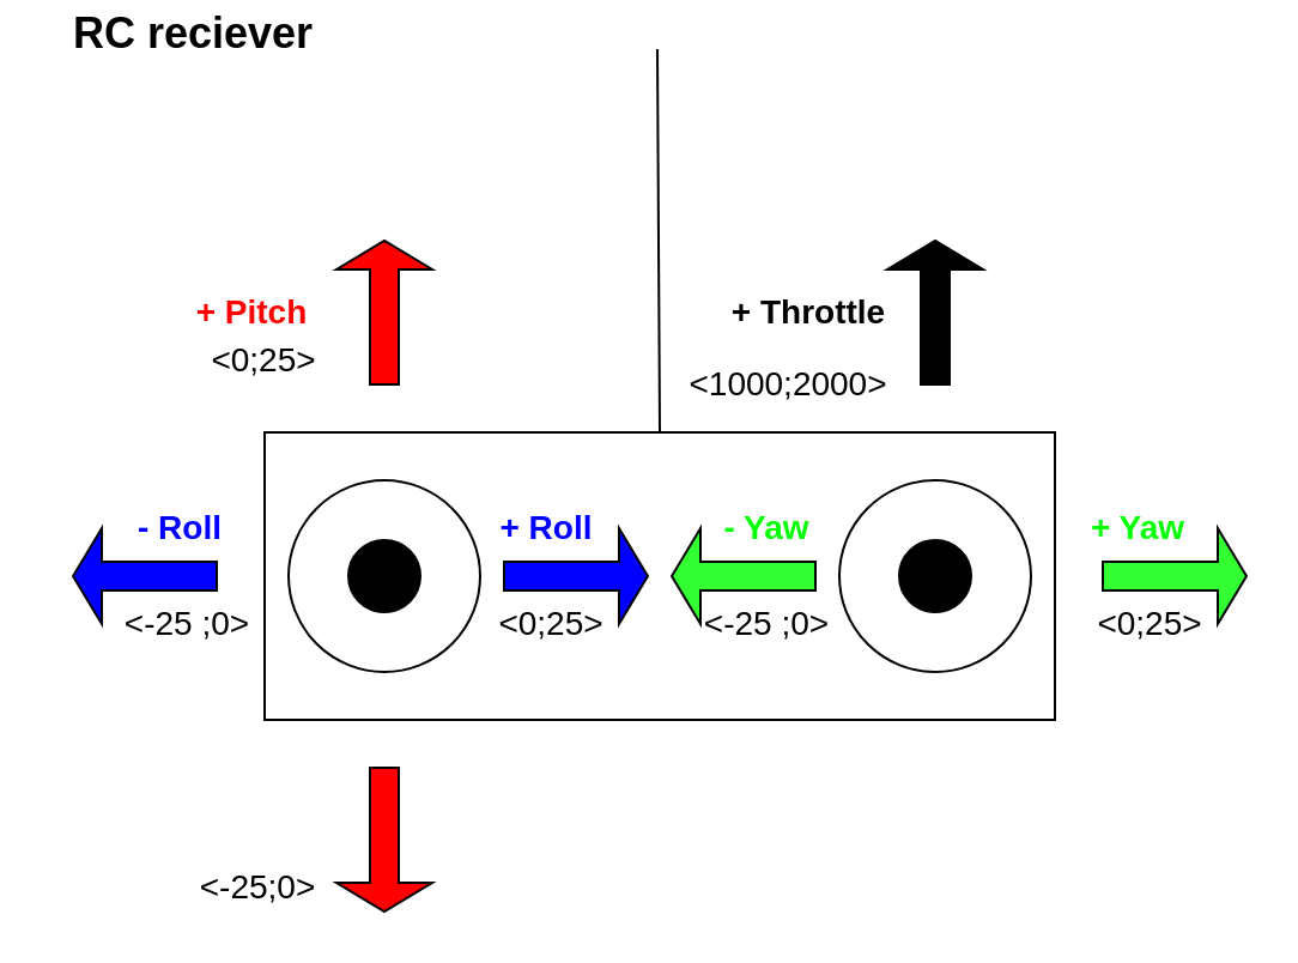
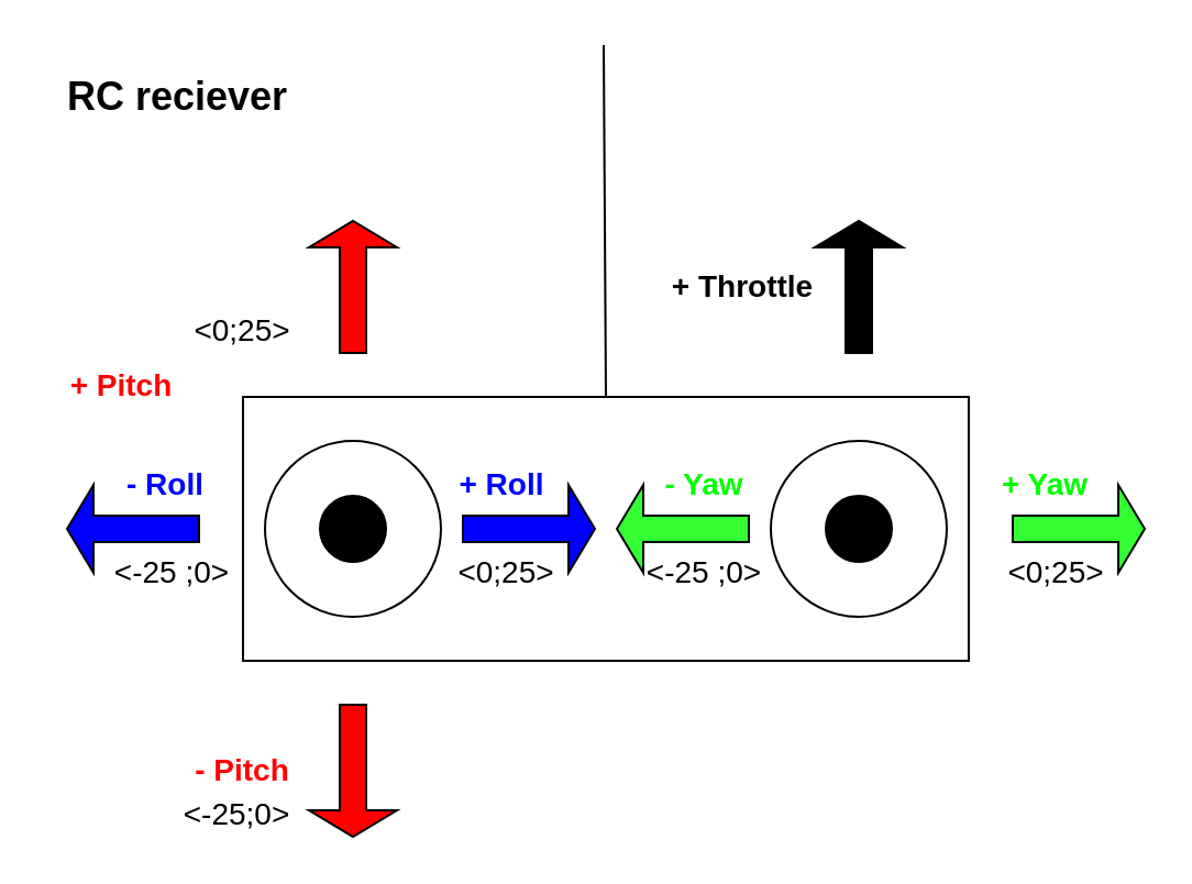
  <mxCell id="0" />
  <mxCell id="1" parent="0" />
  <mxCell id="2" value="" style="rounded=0;whiteSpace=wrap;html=1;fontSize=14;fontStyle=1" vertex="1" parent="1"><mxGeometry x="110" y="180" width="330" height="120" as="geometry" /></mxCell>
  <mxCell id="3" value="" style="endArrow=none;html=1;entryX=0.5;entryY=0;entryDx=0;entryDy=0;" edge="1" parent="1" target="2"><mxGeometry width="50" height="50" relative="1" as="geometry"><mxPoint x="274" y="20" as="sourcePoint" /><mxPoint x="160" y="320" as="targetPoint" /></mxGeometry></mxCell>
  <mxCell id="4" value="" style="ellipse;whiteSpace=wrap;html=1;aspect=fixed;fontSize=14;fontStyle=1" vertex="1" parent="1"><mxGeometry x="120" y="200" width="80" height="80" as="geometry" /></mxCell>
  <mxCell id="5" value="" style="ellipse;whiteSpace=wrap;html=1;aspect=fixed;fontSize=14;fontStyle=1" vertex="1" parent="1"><mxGeometry x="350" y="200" width="80" height="80" as="geometry" /></mxCell>
  <mxCell id="6" value="" style="ellipse;whiteSpace=wrap;html=1;aspect=fixed;fillColor=#000000;fontSize=14;fontStyle=1" vertex="1" parent="1"><mxGeometry x="145" y="225" width="30" height="30" as="geometry" /></mxCell>
  <mxCell id="7" value="" style="ellipse;whiteSpace=wrap;html=1;aspect=fixed;fillColor=#000000;fontSize=14;fontStyle=1" vertex="1" parent="1"><mxGeometry x="375" y="225" width="30" height="30" as="geometry" /></mxCell>
  <mxCell id="8" value="" style="shape=singleArrow;direction=north;whiteSpace=wrap;html=1;fillColor=#FF0000;" vertex="1" parent="1"><mxGeometry x="140" y="100" width="40" height="60" as="geometry" /></mxCell>
  <mxCell id="9" value="" style="shape=singleArrow;direction=north;whiteSpace=wrap;html=1;fillColor=#000000;" vertex="1" parent="1"><mxGeometry x="370" y="100" width="40" height="60" as="geometry" /></mxCell>
  <mxCell id="10" value="" style="shape=singleArrow;direction=south;whiteSpace=wrap;html=1;fillColor=#FF0000;fontSize=14;fontStyle=1" vertex="1" parent="1"><mxGeometry x="140" y="320" width="40" height="60" as="geometry" /></mxCell>
  <mxCell id="11" value="" style="shape=singleArrow;whiteSpace=wrap;html=1;fillColor=#33FF33;fontSize=14;fontStyle=1" vertex="1" parent="1"><mxGeometry x="460" y="220" width="60" height="40" as="geometry" /></mxCell>
  <mxCell id="12" value="" style="shape=singleArrow;direction=west;whiteSpace=wrap;html=1;fillColor=#0000FF;fontSize=14;fontStyle=1" vertex="1" parent="1"><mxGeometry x="30" y="220" width="60" height="40" as="geometry" /></mxCell>
  <mxCell id="13" value="" style="shape=singleArrow;whiteSpace=wrap;html=1;fillColor=#0000FF;fontSize=14;fontStyle=1" vertex="1" parent="1"><mxGeometry x="210" y="220" width="60" height="40" as="geometry" /></mxCell>
  <mxCell id="14" value="" style="shape=singleArrow;direction=west;whiteSpace=wrap;html=1;fillColor=#33FF33;fontSize=14;fontStyle=1" vertex="1" parent="1"><mxGeometry x="280" y="220" width="60" height="40" as="geometry" /></mxCell>
- <mxCell id="15" value="+ Pitch" style="text;html=1;strokeColor=none;fillColor=none;align=center;verticalAlign=middle;whiteSpace=wrap;rounded=0;fontSize=14;fontStyle=1;fontColor=#FF0000;" vertex="1" parent="1"><mxGeometry x="80" y="120" width="50" height="20" as="geometry" /></mxCell>
+ <mxCell id="15" value="+ Pitch" style="text;html=1;strokeColor=none;fillColor=none;align=center;verticalAlign=middle;whiteSpace=wrap;rounded=0;fontSize=14;fontStyle=1;fontColor=#FF0000;" vertex="1" parent="1"><mxGeometry x="30" y="165" width="50" height="20" as="geometry" /></mxCell>
+ <mxCell id="16" value="- Pitch" style="text;html=1;strokeColor=none;fillColor=none;align=center;verticalAlign=middle;whiteSpace=wrap;rounded=0;fontSize=14;fontStyle=1;fontColor=#FF0000;" vertex="1" parent="1"><mxGeometry x="85" y="340" width="50" height="20" as="geometry" /></mxCell>
  <mxCell id="17" value="+ Roll" style="text;html=1;strokeColor=none;fillColor=none;align=center;verticalAlign=middle;whiteSpace=wrap;rounded=0;fontSize=14;fontStyle=1;fontColor=#0000FF;" vertex="1" parent="1"><mxGeometry x="202.5" y="210" width="50" height="20" as="geometry" /></mxCell>
  <mxCell id="18" value="- Roll" style="text;html=1;strokeColor=none;fillColor=none;align=center;verticalAlign=middle;whiteSpace=wrap;rounded=0;fontSize=14;fontStyle=1;fontColor=#0000FF;" vertex="1" parent="1"><mxGeometry x="50" y="210" width="50" height="20" as="geometry" /></mxCell>
  <mxCell id="19" value="+ Throttle" style="text;html=1;strokeColor=none;fillColor=none;align=center;verticalAlign=middle;whiteSpace=wrap;rounded=0;fontSize=14;fontStyle=1" vertex="1" parent="1"><mxGeometry x="300" y="120" width="75" height="20" as="geometry" /></mxCell>
  <mxCell id="20" value="+ Yaw" style="text;html=1;strokeColor=none;fillColor=none;align=center;verticalAlign=middle;whiteSpace=wrap;rounded=0;fontSize=14;fontStyle=1;fontColor=#00FF00;" vertex="1" parent="1"><mxGeometry x="450" y="210" width="50" height="20" as="geometry" /></mxCell>
  <mxCell id="21" value="- Yaw" style="text;html=1;strokeColor=none;fillColor=none;align=center;verticalAlign=middle;whiteSpace=wrap;rounded=0;fontSize=14;fontStyle=1;fontColor=#00FF00;" vertex="1" parent="1"><mxGeometry x="295" y="210" width="50" height="20" as="geometry" /></mxCell>
  <mxCell id="22" value="&amp;lt;0;25&amp;gt;" style="text;html=1;strokeColor=none;fillColor=none;align=center;verticalAlign=middle;whiteSpace=wrap;rounded=0;fontSize=14;fontColor=#000000;" vertex="1" parent="1"><mxGeometry x="90" y="140" width="40" height="20" as="geometry" /></mxCell>
  <mxCell id="23" value="&amp;lt;-25 ;0&amp;gt;" style="text;html=1;strokeColor=none;fillColor=none;align=center;verticalAlign=middle;whiteSpace=wrap;rounded=0;fontSize=14;fontColor=#000000;" vertex="1" parent="1"><mxGeometry x="47.5" y="250" width="60" height="20" as="geometry" /></mxCell>
  <mxCell id="24" value="&amp;lt;-25;0&amp;gt;" style="text;html=1;strokeColor=none;fillColor=none;align=center;verticalAlign=middle;whiteSpace=wrap;rounded=0;fontSize=14;fontColor=#000000;" vertex="1" parent="1"><mxGeometry x="80" y="360" width="55" height="20" as="geometry" /></mxCell>
  <mxCell id="25" value="&amp;lt;0;25&amp;gt;" style="text;html=1;strokeColor=none;fillColor=none;align=center;verticalAlign=middle;whiteSpace=wrap;rounded=0;fontSize=14;fontColor=#000000;" vertex="1" parent="1"><mxGeometry x="210" y="250" width="40" height="20" as="geometry" /></mxCell>
- <mxCell id="26" value="&amp;lt;1000;2000&amp;gt;" style="text;html=1;strokeColor=none;fillColor=none;align=center;verticalAlign=middle;whiteSpace=wrap;rounded=0;fontSize=14;fontColor=#000000;" vertex="1" parent="1"><mxGeometry x="300" y="150" width="58" height="20" as="geometry" /></mxCell>
  <mxCell id="27" value="&amp;lt;-25 ;0&amp;gt;" style="text;html=1;strokeColor=none;fillColor=none;align=center;verticalAlign=middle;whiteSpace=wrap;rounded=0;fontSize=14;fontColor=#000000;" vertex="1" parent="1"><mxGeometry x="290" y="250" width="60" height="20" as="geometry" /></mxCell>
  <mxCell id="28" value="&amp;lt;0;25&amp;gt;" style="text;html=1;strokeColor=none;fillColor=none;align=center;verticalAlign=middle;whiteSpace=wrap;rounded=0;fontSize=14;fontColor=#000000;" vertex="1" parent="1"><mxGeometry x="460" y="250" width="40" height="20" as="geometry" /></mxCell>
- <mxCell id="29" value="RC reciever" style="text;html=1;strokeColor=none;fillColor=none;align=center;verticalAlign=middle;whiteSpace=wrap;rounded=0;fontSize=18;fontColor=#000000;fontStyle=1" vertex="1" parent="1"><mxGeometry x="20" y="4" width="121" height="20" as="geometry" /></mxCell>
+ <mxCell id="29" value="RC reciever" style="text;html=1;strokeColor=none;fillColor=none;align=center;verticalAlign=middle;whiteSpace=wrap;rounded=0;fontSize=18;fontColor=#000000;fontStyle=1" vertex="1" parent="1"><mxGeometry x="20" y="34" width="121" height="20" as="geometry" /></mxCell>
